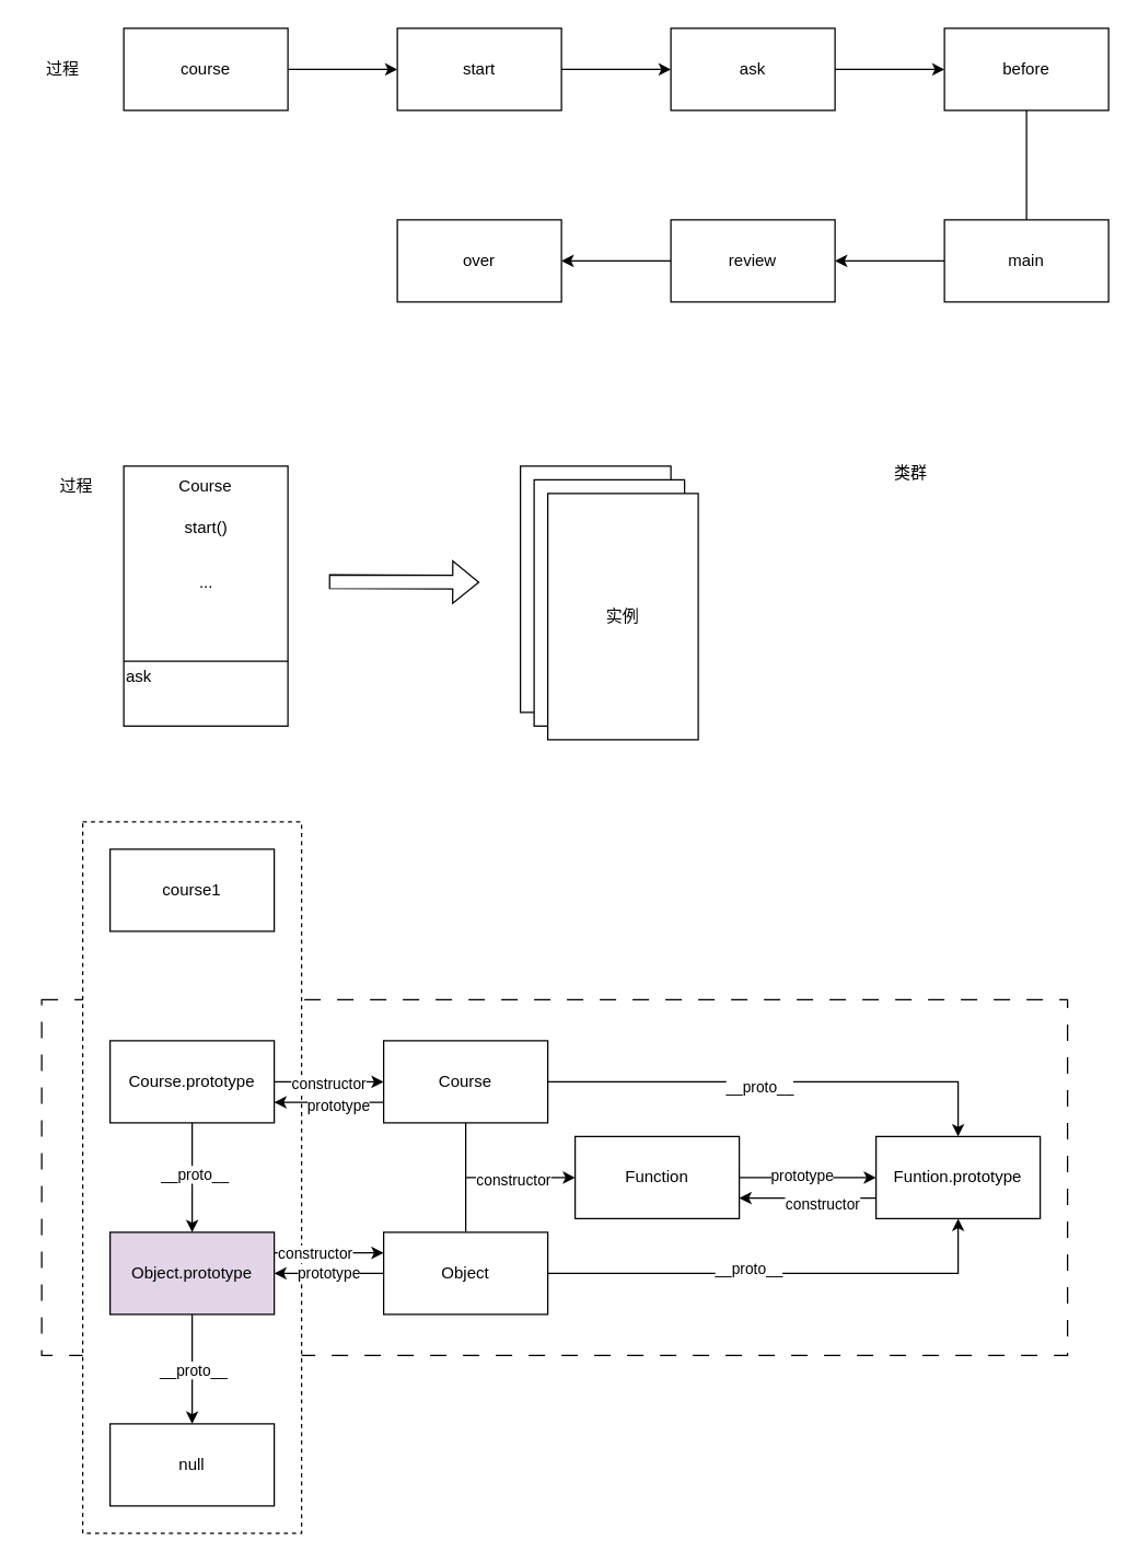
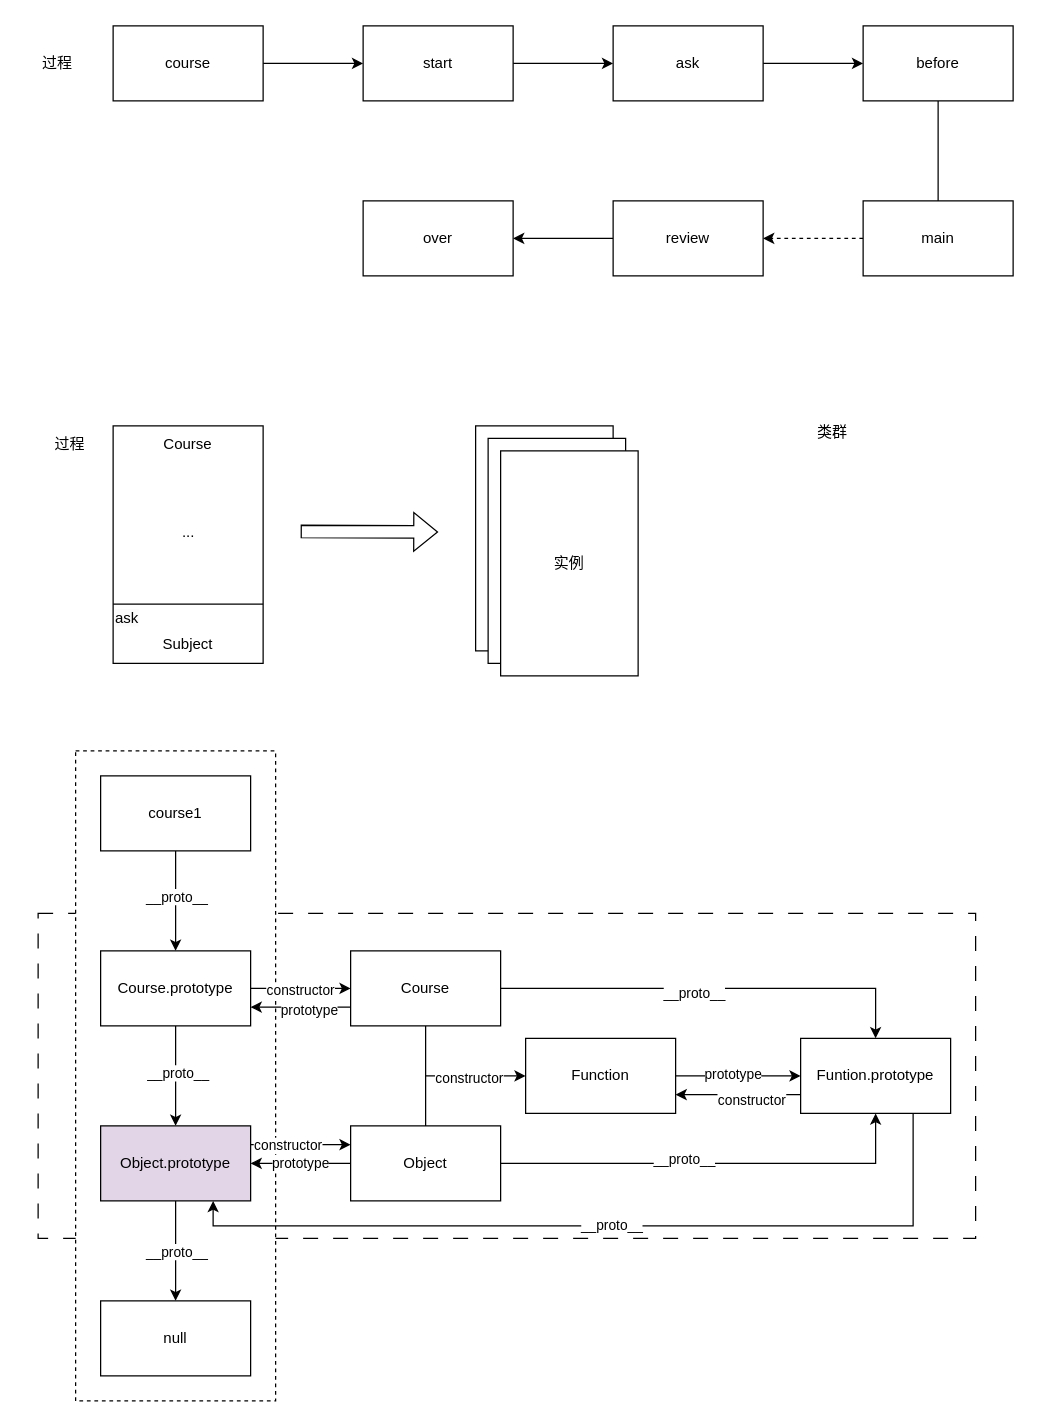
  <mxCell id="0" />
  <mxCell id="1" parent="0" />
  <mxCell id="2" value="" style="rounded=0;whiteSpace=wrap;html=1;dashed=1;dashPattern=12 12;" parent="1" vertex="1"><mxGeometry x="30" y="730" width="750" height="260" as="geometry" /></mxCell>
  <mxCell id="3" value="" style="rounded=0;whiteSpace=wrap;html=1;dashed=1;" parent="1" vertex="1"><mxGeometry x="60" y="600" width="160" height="520" as="geometry" /></mxCell>
  <mxCell id="4" value="" style="edgeStyle=orthogonalEdgeStyle;rounded=0;orthogonalLoop=1;jettySize=auto;html=1;" parent="1" source="5" target="8" edge="1"><mxGeometry relative="1" as="geometry" /></mxCell>
  <mxCell id="5" value="course" style="rounded=0;whiteSpace=wrap;html=1;" parent="1" vertex="1"><mxGeometry x="90" y="20" width="120" height="60" as="geometry" /></mxCell>
  <mxCell id="6" value="过程" style="text;html=1;align=center;verticalAlign=middle;resizable=0;points=[];autosize=1;strokeColor=none;fillColor=none;" parent="1" vertex="1"><mxGeometry x="20" y="35" width="50" height="30" as="geometry" /></mxCell>
  <mxCell id="7" value="" style="edgeStyle=orthogonalEdgeStyle;rounded=0;orthogonalLoop=1;jettySize=auto;html=1;" parent="1" source="8" target="10" edge="1"><mxGeometry relative="1" as="geometry" /></mxCell>
  <mxCell id="8" value="start" style="rounded=0;whiteSpace=wrap;html=1;" parent="1" vertex="1"><mxGeometry x="290" y="20" width="120" height="60" as="geometry" /></mxCell>
  <mxCell id="9" value="" style="edgeStyle=orthogonalEdgeStyle;rounded=0;orthogonalLoop=1;jettySize=auto;html=1;" parent="1" source="10" target="12" edge="1"><mxGeometry relative="1" as="geometry" /></mxCell>
  <mxCell id="10" value="ask" style="rounded=0;whiteSpace=wrap;html=1;" parent="1" vertex="1"><mxGeometry x="490" y="20" width="120" height="60" as="geometry" /></mxCell>
  <mxCell id="11" value="" style="edgeStyle=orthogonalEdgeStyle;rounded=0;orthogonalLoop=1;jettySize=auto;html=1;endArrow=none;" parent="1" source="12" target="14" edge="1"><mxGeometry relative="1" as="geometry" /></mxCell>
  <mxCell id="12" value="before" style="rounded=0;whiteSpace=wrap;html=1;" parent="1" vertex="1"><mxGeometry x="690" y="20" width="120" height="60" as="geometry" /></mxCell>
- <mxCell id="13" value="" style="edgeStyle=orthogonalEdgeStyle;rounded=0;orthogonalLoop=1;jettySize=auto;html=1;" parent="1" source="14" target="16" edge="1"><mxGeometry relative="1" as="geometry" /></mxCell>
+ <mxCell id="13" value="" style="edgeStyle=orthogonalEdgeStyle;rounded=0;orthogonalLoop=1;jettySize=auto;html=1;dashed=1;" parent="1" source="14" target="16" edge="1"><mxGeometry relative="1" as="geometry" /></mxCell>
  <mxCell id="14" value="main" style="rounded=0;whiteSpace=wrap;html=1;" parent="1" vertex="1"><mxGeometry x="690" y="160" width="120" height="60" as="geometry" /></mxCell>
  <mxCell id="15" value="" style="edgeStyle=orthogonalEdgeStyle;rounded=0;orthogonalLoop=1;jettySize=auto;html=1;" parent="1" source="16" target="17" edge="1"><mxGeometry relative="1" as="geometry" /></mxCell>
  <mxCell id="16" value="review" style="rounded=0;whiteSpace=wrap;html=1;" parent="1" vertex="1"><mxGeometry x="490" y="160" width="120" height="60" as="geometry" /></mxCell>
  <mxCell id="17" value="over" style="rounded=0;whiteSpace=wrap;html=1;" parent="1" vertex="1"><mxGeometry x="290" y="160" width="120" height="60" as="geometry" /></mxCell>
  <mxCell id="18" value="过程" style="text;html=1;align=center;verticalAlign=middle;resizable=0;points=[];autosize=1;strokeColor=none;fillColor=none;" parent="1" vertex="1"><mxGeometry x="30" y="340" width="50" height="30" as="geometry" /></mxCell>
  <mxCell id="19" value="" style="rounded=0;whiteSpace=wrap;html=1;" parent="1" vertex="1"><mxGeometry x="90" y="340" width="120" height="190" as="geometry" /></mxCell>
+ <mxCell id="20" value="Subject" style="text;html=1;align=center;verticalAlign=middle;whiteSpace=wrap;rounded=0;" parent="1" vertex="1"><mxGeometry x="120" y="500" width="60" height="30" as="geometry" /></mxCell>
  <mxCell id="21" value="Course" style="text;html=1;align=center;verticalAlign=middle;whiteSpace=wrap;rounded=0;" parent="1" vertex="1"><mxGeometry x="120" y="340" width="60" height="30" as="geometry" /></mxCell>
- <mxCell id="22" value="start()" style="text;html=1;align=center;verticalAlign=middle;resizable=0;points=[];autosize=1;strokeColor=none;fillColor=none;" parent="1" vertex="1"><mxGeometry x="125" y="370" width="50" height="30" as="geometry" /></mxCell>
  <mxCell id="23" value="&lt;span style=&quot;color: rgb(0, 0, 0); font-family: Helvetica; font-size: 12px; font-style: normal; font-variant-ligatures: normal; font-variant-caps: normal; font-weight: 400; letter-spacing: normal; orphans: 2; text-align: center; text-indent: 0px; text-transform: none; widows: 2; word-spacing: 0px; -webkit-text-stroke-width: 0px; white-space: normal; background-color: rgb(251, 251, 251); text-decoration-thickness: initial; text-decoration-style: initial; text-decoration-color: initial; display: inline !important; float: none;&quot;&gt;ask&lt;/span&gt;" style="text;whiteSpace=wrap;html=1;" parent="1" vertex="1"><mxGeometry x="90" y="480" width="20" height="20" as="geometry" /></mxCell>
  <mxCell id="24" value="" style="endArrow=none;html=1;rounded=0;exitX=0;exitY=0.75;exitDx=0;exitDy=0;entryX=1;entryY=0.75;entryDx=0;entryDy=0;" parent="1" source="19" target="19" edge="1"><mxGeometry width="50" height="50" relative="1" as="geometry"><mxPoint x="370" y="300" as="sourcePoint" /><mxPoint x="420" y="250" as="targetPoint" /></mxGeometry></mxCell>
  <mxCell id="25" value="..." style="text;html=1;align=center;verticalAlign=middle;resizable=0;points=[];autosize=1;strokeColor=none;fillColor=none;" parent="1" vertex="1"><mxGeometry x="135" y="410" width="30" height="30" as="geometry" /></mxCell>
  <mxCell id="26" value="" style="shape=flexArrow;endArrow=classic;html=1;rounded=0;" parent="1" edge="1"><mxGeometry width="50" height="50" relative="1" as="geometry"><mxPoint x="240" y="424.5" as="sourcePoint" /><mxPoint x="350" y="424.824" as="targetPoint" /></mxGeometry></mxCell>
  <mxCell id="27" value="" style="rounded=0;whiteSpace=wrap;html=1;" parent="1" vertex="1"><mxGeometry x="380" y="340" width="110" height="180" as="geometry" /></mxCell>
  <mxCell id="28" value="" style="rounded=0;whiteSpace=wrap;html=1;" parent="1" vertex="1"><mxGeometry x="390" y="350" width="110" height="180" as="geometry" /></mxCell>
  <mxCell id="29" value="实例" style="rounded=0;whiteSpace=wrap;html=1;" parent="1" vertex="1"><mxGeometry x="400" y="360" width="110" height="180" as="geometry" /></mxCell>
  <mxCell id="30" value="类群" style="text;html=1;align=center;verticalAlign=middle;resizable=0;points=[];autosize=1;strokeColor=none;fillColor=none;" parent="1" vertex="1"><mxGeometry x="640" y="330" width="50" height="30" as="geometry" /></mxCell>
+ <mxCell id="31" value="" style="edgeStyle=orthogonalEdgeStyle;rounded=0;orthogonalLoop=1;jettySize=auto;html=1;" parent="1" source="33" target="38" edge="1"><mxGeometry relative="1" as="geometry" /></mxCell>
+ <mxCell id="32" value="__proto__" style="edgeLabel;html=1;align=center;verticalAlign=middle;resizable=0;points=[];" parent="31" vertex="1" connectable="0"><mxGeometry x="-0.095" relative="1" as="geometry"><mxPoint as="offset" /></mxGeometry></mxCell>
  <mxCell id="33" value="course1" style="rounded=0;whiteSpace=wrap;html=1;" parent="1" vertex="1"><mxGeometry x="80" y="620" width="120" height="60" as="geometry" /></mxCell>
  <mxCell id="34" value="" style="edgeStyle=orthogonalEdgeStyle;rounded=0;orthogonalLoop=1;jettySize=auto;html=1;" parent="1" source="38" target="41" edge="1"><mxGeometry relative="1" as="geometry" /></mxCell>
  <mxCell id="35" value="__proto__" style="edgeLabel;html=1;align=center;verticalAlign=middle;resizable=0;points=[];" parent="34" vertex="1" connectable="0"><mxGeometry x="-0.07" y="1" relative="1" as="geometry"><mxPoint as="offset" /></mxGeometry></mxCell>
  <mxCell id="36" value="" style="edgeStyle=orthogonalEdgeStyle;rounded=0;orthogonalLoop=1;jettySize=auto;html=1;" parent="1" source="38" target="45" edge="1"><mxGeometry relative="1" as="geometry" /></mxCell>
  <mxCell id="37" value="constructor" style="edgeLabel;html=1;align=center;verticalAlign=middle;resizable=0;points=[];" parent="36" vertex="1" connectable="0"><mxGeometry x="-0.03" y="-1" relative="1" as="geometry"><mxPoint as="offset" /></mxGeometry></mxCell>
  <mxCell id="38" value="Course.prototype" style="rounded=0;whiteSpace=wrap;html=1;" parent="1" vertex="1"><mxGeometry x="80" y="760" width="120" height="60" as="geometry" /></mxCell>
  <mxCell id="39" value="" style="edgeStyle=orthogonalEdgeStyle;rounded=0;orthogonalLoop=1;jettySize=auto;html=1;" parent="1" source="41" target="42" edge="1"><mxGeometry relative="1" as="geometry" /></mxCell>
  <mxCell id="40" value="__proto__" style="edgeLabel;html=1;align=center;verticalAlign=middle;resizable=0;points=[];" parent="39" vertex="1" connectable="0"><mxGeometry relative="1" as="geometry"><mxPoint as="offset" /></mxGeometry></mxCell>
  <mxCell id="41" value="Object.prototype" style="rounded=0;whiteSpace=wrap;html=1;fillColor=#e1d5e7;" parent="1" vertex="1"><mxGeometry x="80" y="900" width="120" height="60" as="geometry" /></mxCell>
  <mxCell id="42" value="null" style="rounded=0;whiteSpace=wrap;html=1;" parent="1" vertex="1"><mxGeometry x="80" y="1040" width="120" height="60" as="geometry" /></mxCell>
  <mxCell id="43" value="" style="edgeStyle=orthogonalEdgeStyle;rounded=0;orthogonalLoop=1;jettySize=auto;html=1;" parent="1" source="45" target="48" edge="1"><mxGeometry relative="1" as="geometry" /></mxCell>
  <mxCell id="44" value="__proto__" style="edgeLabel;html=1;align=center;verticalAlign=middle;resizable=0;points=[];" parent="43" vertex="1" connectable="0"><mxGeometry x="-0.094" y="-3" relative="1" as="geometry"><mxPoint as="offset" /></mxGeometry></mxCell>
  <mxCell id="45" value="Course" style="rounded=0;whiteSpace=wrap;html=1;" parent="1" vertex="1"><mxGeometry x="280" y="760" width="120" height="60" as="geometry" /></mxCell>
  <mxCell id="46" value="" style="endArrow=classic;html=1;rounded=0;exitX=0;exitY=0.75;exitDx=0;exitDy=0;entryX=1;entryY=0.75;entryDx=0;entryDy=0;" parent="1" source="45" target="38" edge="1"><mxGeometry width="50" height="50" relative="1" as="geometry"><mxPoint x="370" y="880" as="sourcePoint" /><mxPoint x="420" y="830" as="targetPoint" /></mxGeometry></mxCell>
  <mxCell id="47" value="prototype" style="edgeLabel;html=1;align=center;verticalAlign=middle;resizable=0;points=[];" parent="46" vertex="1" connectable="0"><mxGeometry x="-0.145" y="2" relative="1" as="geometry"><mxPoint as="offset" /></mxGeometry></mxCell>
  <mxCell id="48" value="Funtion.prototype" style="rounded=0;whiteSpace=wrap;html=1;" parent="1" vertex="1"><mxGeometry x="640" y="830" width="120" height="60" as="geometry" /></mxCell>
  <mxCell id="49" value="" style="edgeStyle=orthogonalEdgeStyle;rounded=0;orthogonalLoop=1;jettySize=auto;html=1;" parent="1" source="51" target="48" edge="1"><mxGeometry relative="1" as="geometry" /></mxCell>
  <mxCell id="50" value="prototype" style="edgeLabel;html=1;align=center;verticalAlign=middle;resizable=0;points=[];" parent="49" vertex="1" connectable="0"><mxGeometry x="-0.107" y="2" relative="1" as="geometry"><mxPoint as="offset" /></mxGeometry></mxCell>
  <mxCell id="51" value="Function" style="rounded=0;whiteSpace=wrap;html=1;" parent="1" vertex="1"><mxGeometry x="420" y="830" width="120" height="60" as="geometry" /></mxCell>
  <mxCell id="52" value="" style="endArrow=classic;html=1;rounded=0;exitX=0;exitY=0.75;exitDx=0;exitDy=0;entryX=1;entryY=0.75;entryDx=0;entryDy=0;" parent="1" source="48" target="51" edge="1"><mxGeometry width="50" height="50" relative="1" as="geometry"><mxPoint x="370" y="860" as="sourcePoint" /><mxPoint x="420" y="810" as="targetPoint" /></mxGeometry></mxCell>
  <mxCell id="53" value="constructor" style="edgeLabel;html=1;align=center;verticalAlign=middle;resizable=0;points=[];" parent="52" vertex="1" connectable="0"><mxGeometry x="-0.193" y="4" relative="1" as="geometry"><mxPoint as="offset" /></mxGeometry></mxCell>
  <mxCell id="54" value="prototype" style="edgeStyle=orthogonalEdgeStyle;rounded=0;orthogonalLoop=1;jettySize=auto;html=1;" parent="1" source="55" target="41" edge="1"><mxGeometry relative="1" as="geometry" /></mxCell>
  <mxCell id="55" value="Object" style="rounded=0;whiteSpace=wrap;html=1;" parent="1" vertex="1"><mxGeometry x="280" y="900" width="120" height="60" as="geometry" /></mxCell>
  <mxCell id="56" value="" style="endArrow=classic;html=1;rounded=0;exitX=1;exitY=0.5;exitDx=0;exitDy=0;entryX=0.5;entryY=1;entryDx=0;entryDy=0;" parent="1" source="55" target="48" edge="1"><mxGeometry width="50" height="50" relative="1" as="geometry"><mxPoint x="370" y="880" as="sourcePoint" /><mxPoint x="420" y="830" as="targetPoint" /><Array as="points"><mxPoint x="700" y="930" /></Array></mxGeometry></mxCell>
  <mxCell id="57" value="__proto__" style="edgeLabel;html=1;align=center;verticalAlign=middle;resizable=0;points=[];" parent="56" vertex="1" connectable="0"><mxGeometry x="-0.143" y="4" relative="1" as="geometry"><mxPoint as="offset" /></mxGeometry></mxCell>
  <mxCell id="58" value="" style="endArrow=none;html=1;rounded=0;entryX=0.5;entryY=1;entryDx=0;entryDy=0;exitX=0.5;exitY=0;exitDx=0;exitDy=0;" parent="1" source="55" target="45" edge="1"><mxGeometry width="50" height="50" relative="1" as="geometry"><mxPoint x="370" y="880" as="sourcePoint" /><mxPoint x="420" y="830" as="targetPoint" /></mxGeometry></mxCell>
  <mxCell id="59" value="" style="endArrow=classic;html=1;rounded=0;entryX=0;entryY=0.5;entryDx=0;entryDy=0;" parent="1" target="51" edge="1"><mxGeometry width="50" height="50" relative="1" as="geometry"><mxPoint x="340" y="860" as="sourcePoint" /><mxPoint x="420" y="830" as="targetPoint" /></mxGeometry></mxCell>
  <mxCell id="60" value="constructor" style="edgeLabel;html=1;align=center;verticalAlign=middle;resizable=0;points=[];" parent="59" vertex="1" connectable="0"><mxGeometry x="-0.155" y="-1" relative="1" as="geometry"><mxPoint as="offset" /></mxGeometry></mxCell>
  <mxCell id="61" value="" style="endArrow=classic;html=1;rounded=0;exitX=1;exitY=0.25;exitDx=0;exitDy=0;entryX=0;entryY=0.25;entryDx=0;entryDy=0;" parent="1" source="41" target="55" edge="1"><mxGeometry width="50" height="50" relative="1" as="geometry"><mxPoint x="370" y="880" as="sourcePoint" /><mxPoint x="420" y="830" as="targetPoint" /></mxGeometry></mxCell>
  <mxCell id="62" value="constructor" style="edgeLabel;html=1;align=center;verticalAlign=middle;resizable=0;points=[];" parent="61" vertex="1" connectable="0"><mxGeometry x="-0.28" relative="1" as="geometry"><mxPoint as="offset" /></mxGeometry></mxCell>
+ <mxCell id="63" value="" style="endArrow=classic;html=1;rounded=0;exitX=0.75;exitY=1;exitDx=0;exitDy=0;entryX=0.75;entryY=1;entryDx=0;entryDy=0;" parent="1" source="48" target="41" edge="1"><mxGeometry width="50" height="50" relative="1" as="geometry"><mxPoint x="430" y="900" as="sourcePoint" /><mxPoint x="480" y="850" as="targetPoint" /><Array as="points"><mxPoint x="730" y="980" /><mxPoint x="170" y="980" /></Array></mxGeometry></mxCell>
+ <mxCell id="64" value="__proto__" style="edgeLabel;html=1;align=center;verticalAlign=middle;resizable=0;points=[];" parent="63" vertex="1" connectable="0"><mxGeometry x="-0.008" y="-1" relative="1" as="geometry"><mxPoint as="offset" /></mxGeometry></mxCell>
